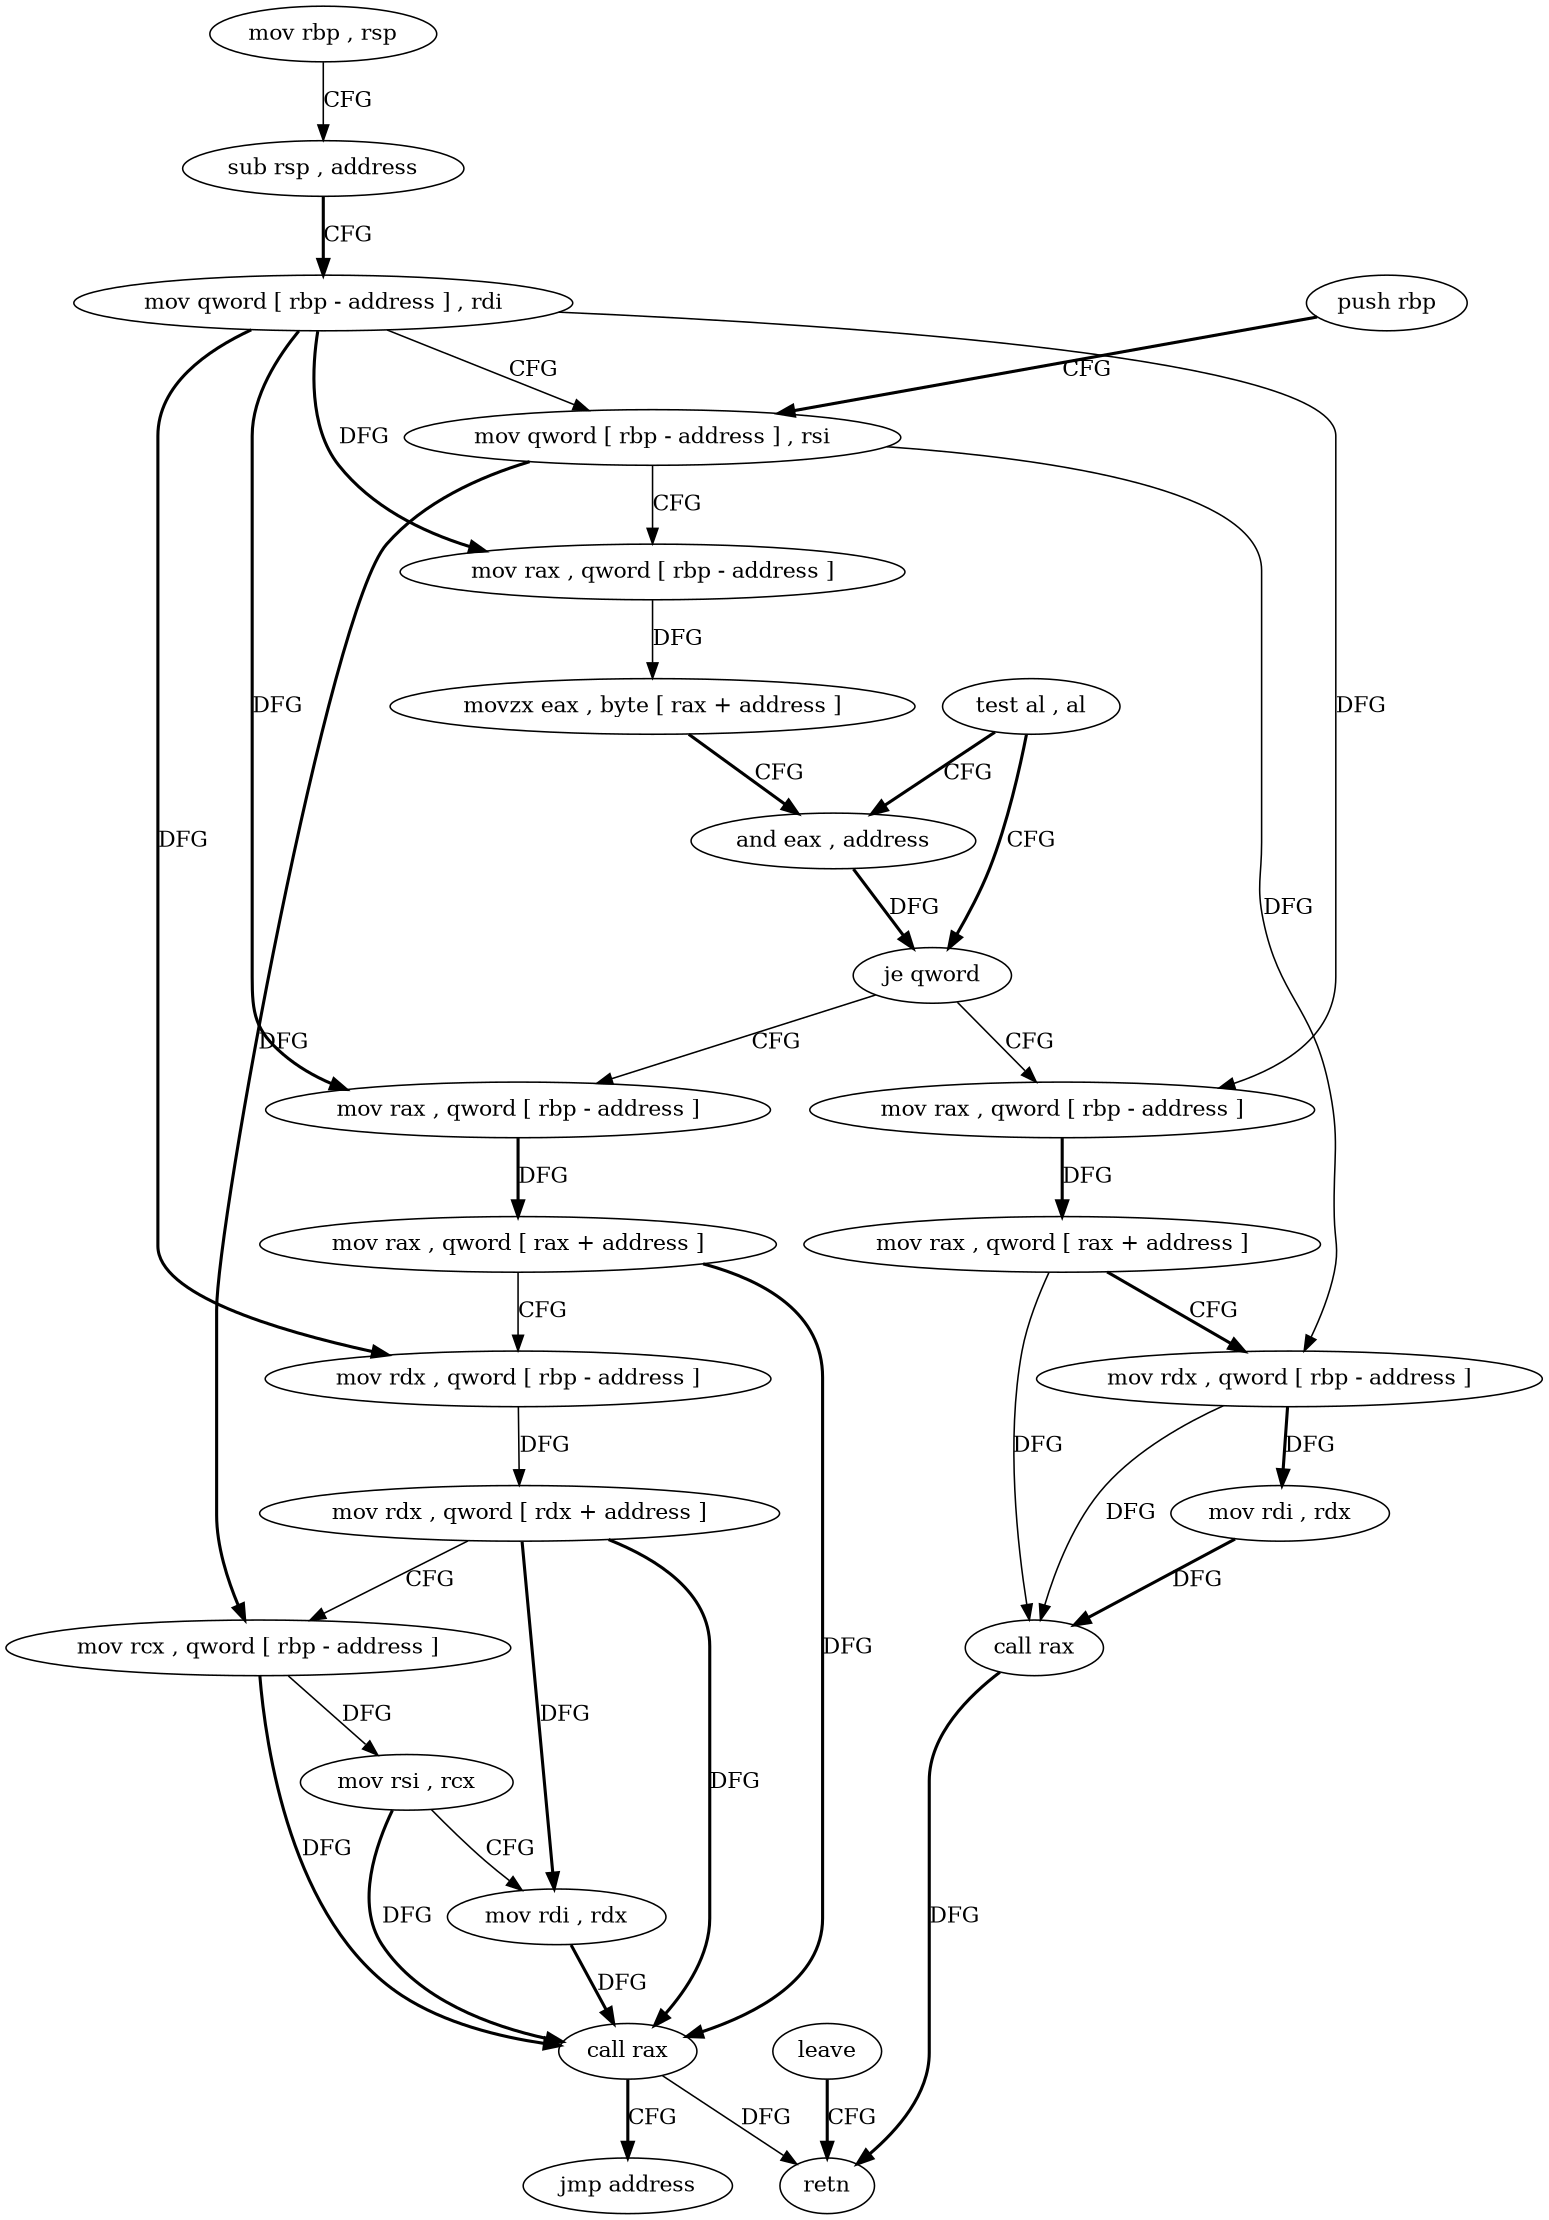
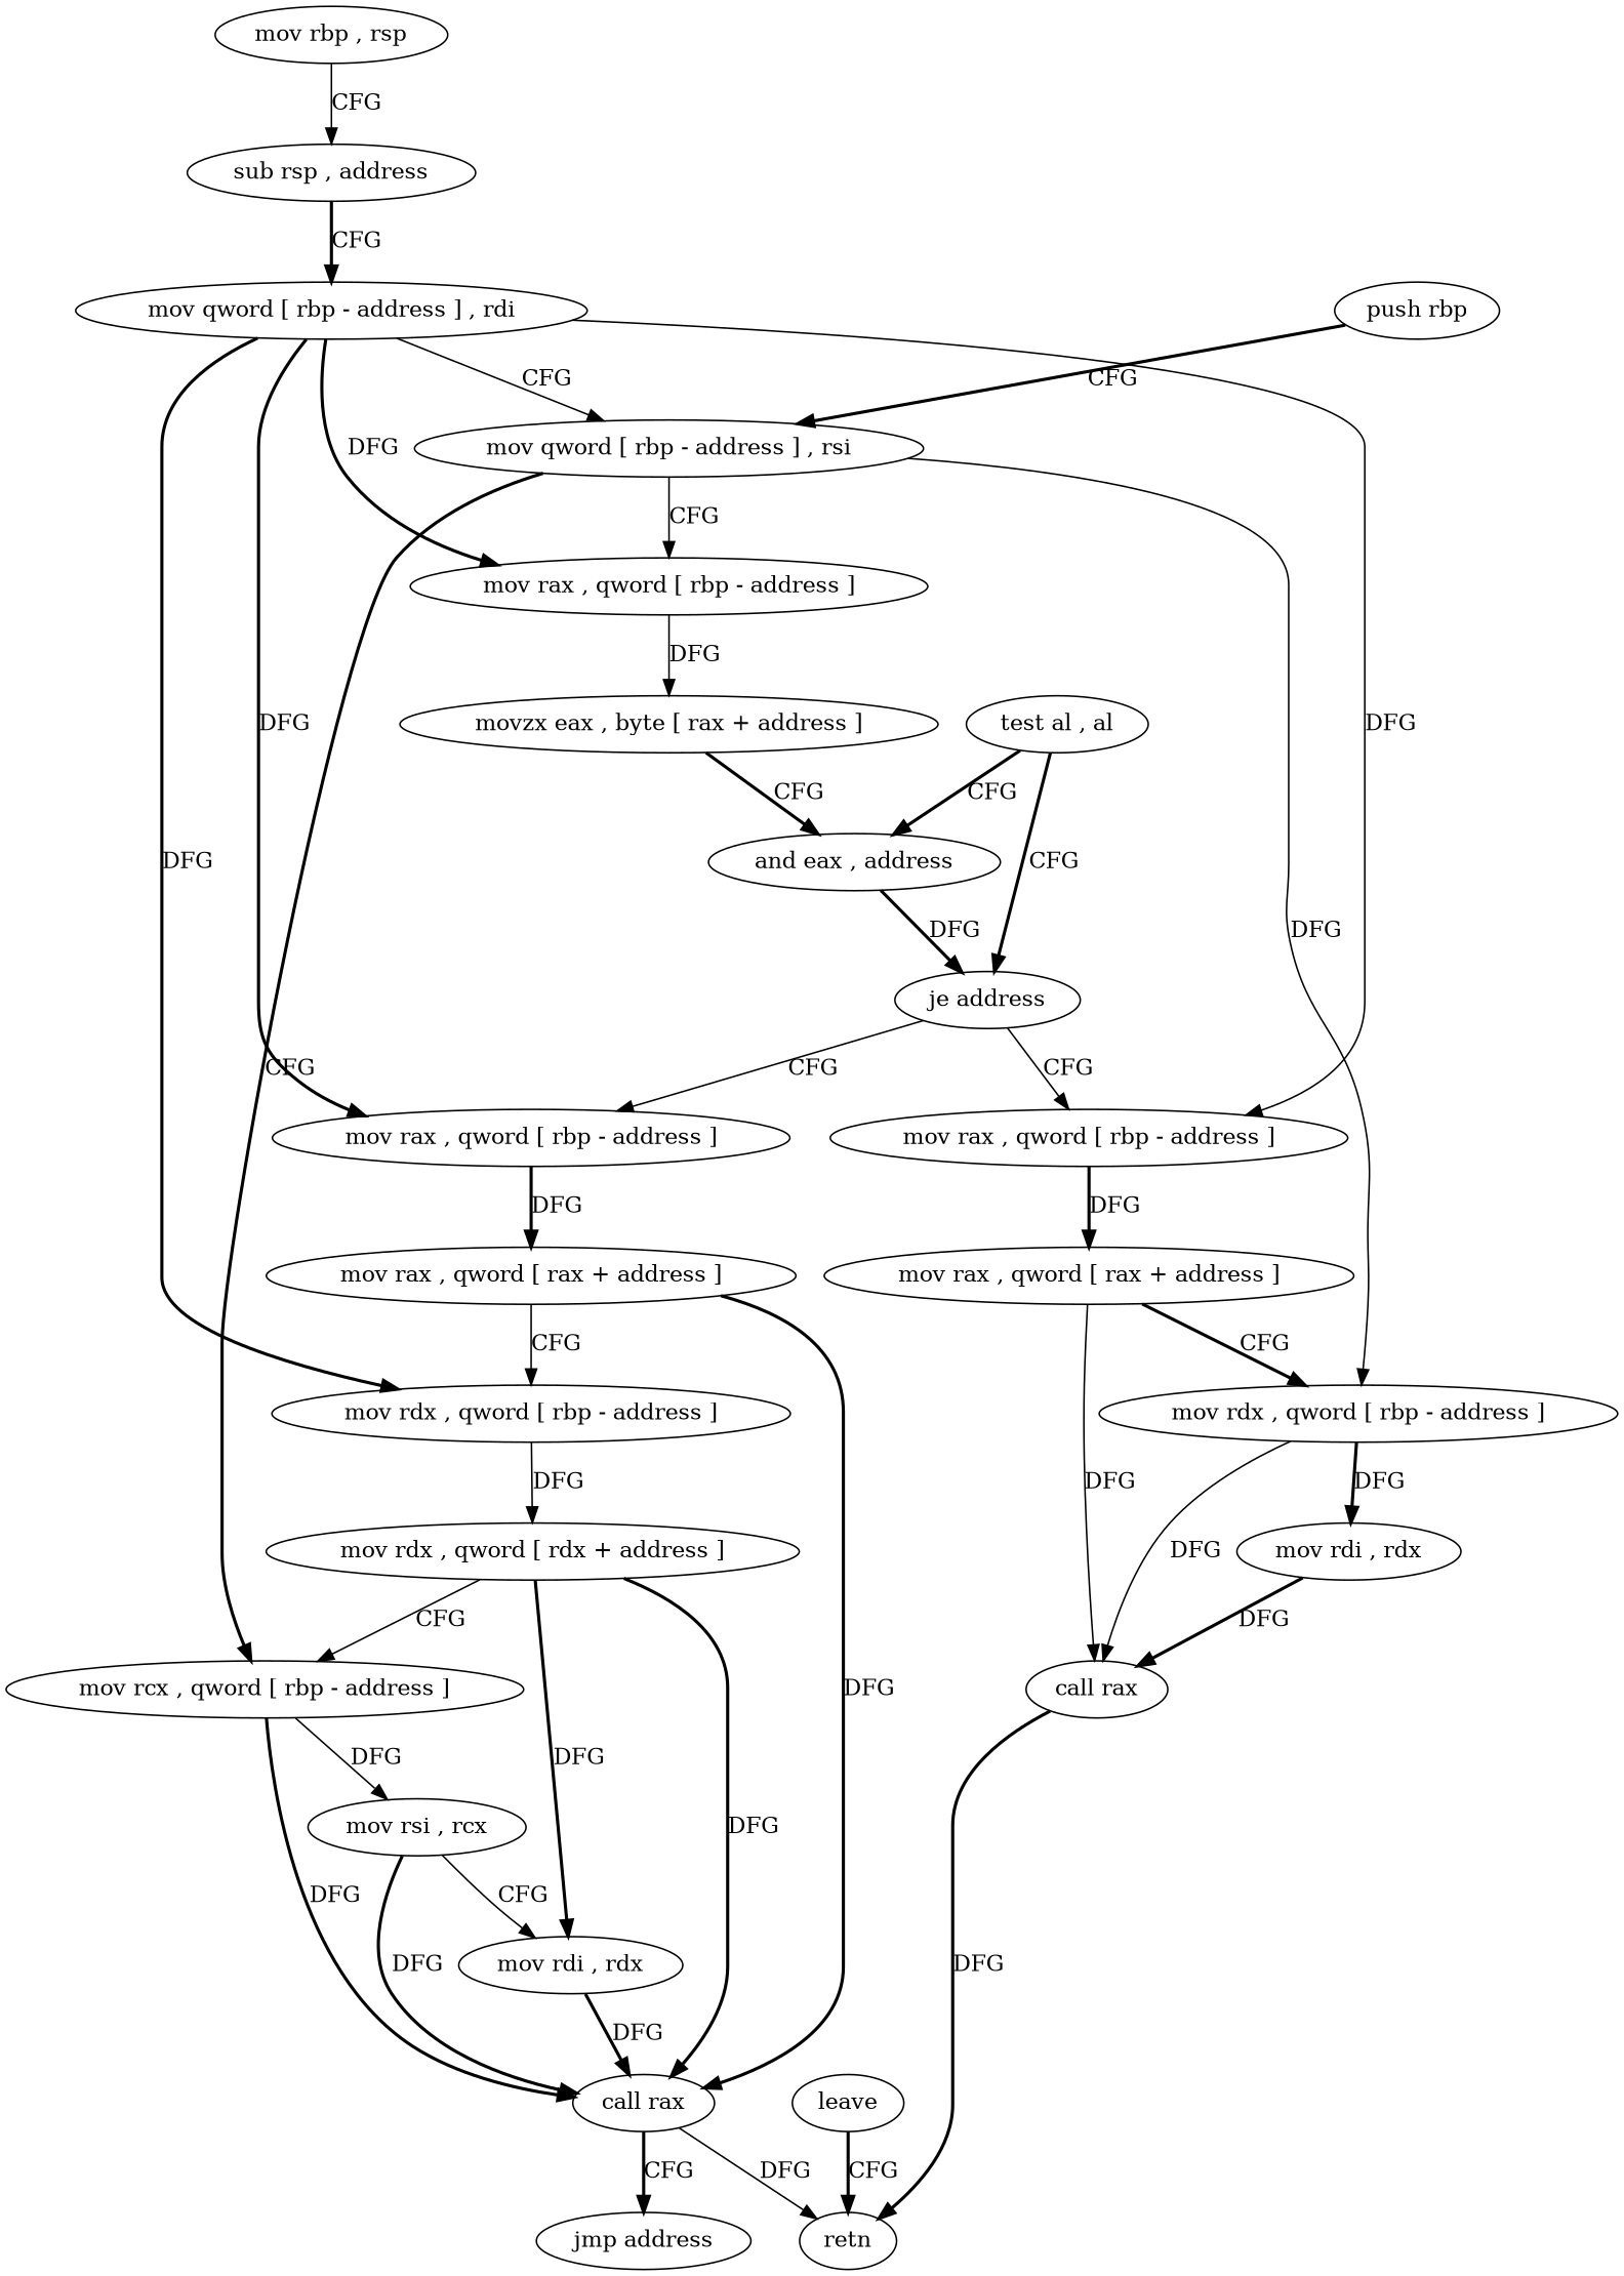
  digraph {
    fontname="DejaVu Serif"
    node [fontname="DejaVu Serif"]
    edge [fontname="DejaVu Serif" style=bold]
    n1 [label="push rbp"]
    n2 [label="mov qword [ rbp - address ] , rsi"]
    n3 [label="mov rbp , rsp"]
    n4 [label="sub rsp , address"]
    n5 [label="mov qword [ rbp - address ] , rdi"]
    n6 [label="mov rax , qword [ rbp - address ]"]
    n7 [label="mov rax , qword [ rbp - address ]"]
    n8 [label="mov rax , qword [ rbp - address ]"]
    n9 [label="mov rdx , qword [ rbp - address ]"]
    n10 [label="mov rdx , qword [ rbp - address ]"]
    n11 [label="mov rcx , qword [ rbp - address ]"]
    n12 [label="movzx eax , byte [ rax + address ]"]
    n13 [label="mov rax , qword [ rax + address ]"]
    n14 [label="mov rax , qword [ rax + address ]"]
    n15 [label="mov rdx , qword [ rdx + address ]"]
    n16 [label="call rax"]
    n17 [label="mov rdi , rdx"]
    n18 [label="call rax"]
    n19 [label="mov rsi , rcx"]
    n20 [label="and eax , address"]
-   n21 [label="je qword"]
+   n21 [label="je address"]
    n22 [label="test al , al"]
    n23 [label=retn]
    n24 [label=leave]
    n25 [label="jmp address"]
    n26 [label="mov rdi , rdx"]
    n1 -> n2 [label=CFG]
    n2 -> n6 [label=CFG style=solid]
    n2 -> n10 [label=DFG style=solid]
-   n2 -> n11 [label=DFG]
+   n2 -> n11 [label=CFG]
    n3 -> n4 [label=CFG style=solid]
    n4 -> n5 [label=CFG]
    n5 -> n2 [label=CFG style=solid]
    n5 -> n6 [label=DFG]
    n5 -> n7 [label=DFG style=solid]
    n5 -> n8 [label=DFG]
    n5 -> n9 [label=DFG]
    n6 -> n12 [label=DFG style=solid]
    n7 -> n13 [label=DFG]
    n8 -> n14 [label=DFG]
    n9 -> n15 [label=DFG style=solid]
    n10 -> n16 [label=DFG style=solid]
    n10 -> n17 [label=DFG]
    n11 -> n18 [label=DFG]
    n11 -> n19 [label=DFG style=solid]
    n12 -> n20 [label=CFG]
    n13 -> n10 [label=CFG]
    n13 -> n16 [label=DFG style=solid]
    n14 -> n9 [label=CFG style=solid]
    n14 -> n18 [label=DFG]
    n15 -> n11 [label=CFG style=solid]
    n15 -> n18 [label=DFG]
    n15 -> n26 [label=DFG]
    n16 -> n23 [label=DFG]
    n17 -> n16 [label=DFG]
    n18 -> n23 [label=DFG style=solid]
    n18 -> n25 [label=CFG]
    n19 -> n18 [label=DFG]
    n19 -> n26 [label=CFG style=solid]
    n20 -> n21 [label=DFG]
    n21 -> n7 [label=CFG style=solid]
    n21 -> n8 [label=CFG style=solid]
    n22 -> n20 [label=CFG]
    n22 -> n21 [label=CFG]
    n24 -> n23 [label=CFG]
    n26 -> n18 [label=DFG]
  }
